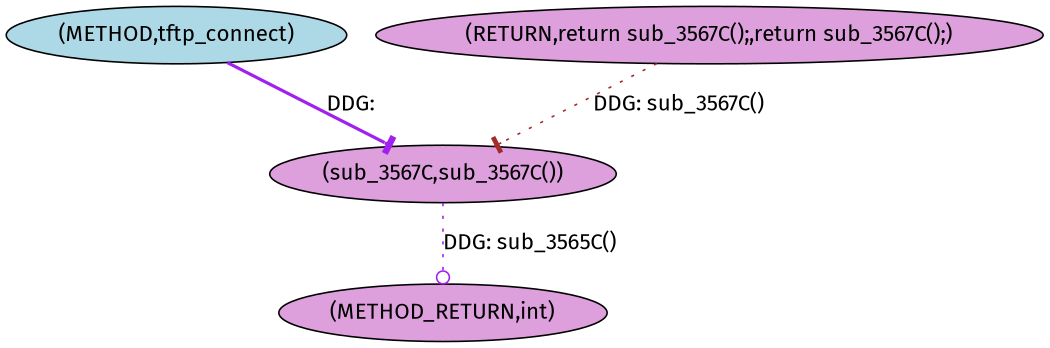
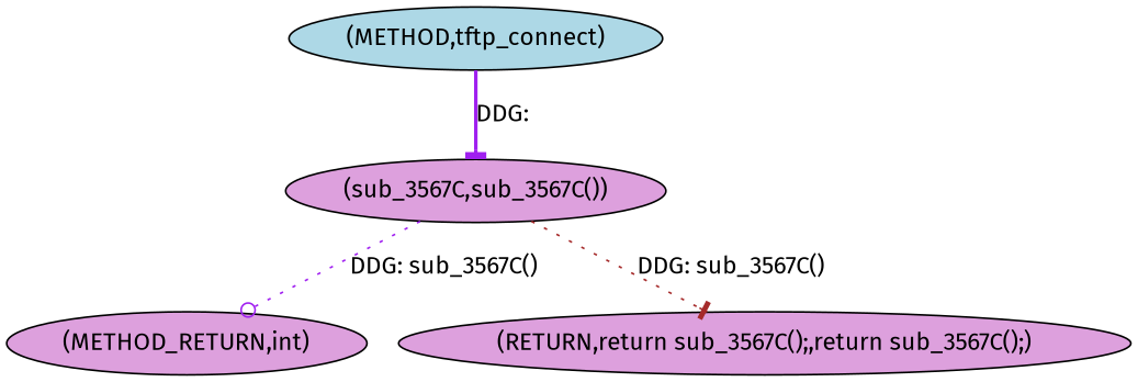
  digraph {
    fontname="Fira Sans"
    node [fillcolor=plum fontname="Fira Sans" style=filled]
    edge [arrowhead=tee color=purple fontname="Fira Sans" style=dotted]
    n1 [fillcolor=lightblue label="(METHOD,tftp_connect)"]
    n2 [label="(sub_3567C,sub_3567C())"]
    n3 [label="(METHOD_RETURN,int)"]
    n4 [label="(RETURN,return sub_3567C();,return sub_3567C();)"]
    n1 -> n2 [label="DDG: " style=bold]
-   n2 -> n3 [arrowhead=odot label="DDG: sub_3565C()"]
-   n4 -> n2 [color=brown label="DDG: sub_3567C()"]
+   n2 -> n3 [arrowhead=odot label="DDG: sub_3567C()"]
+   n2 -> n4 [color=brown label="DDG: sub_3567C()"]
  }
